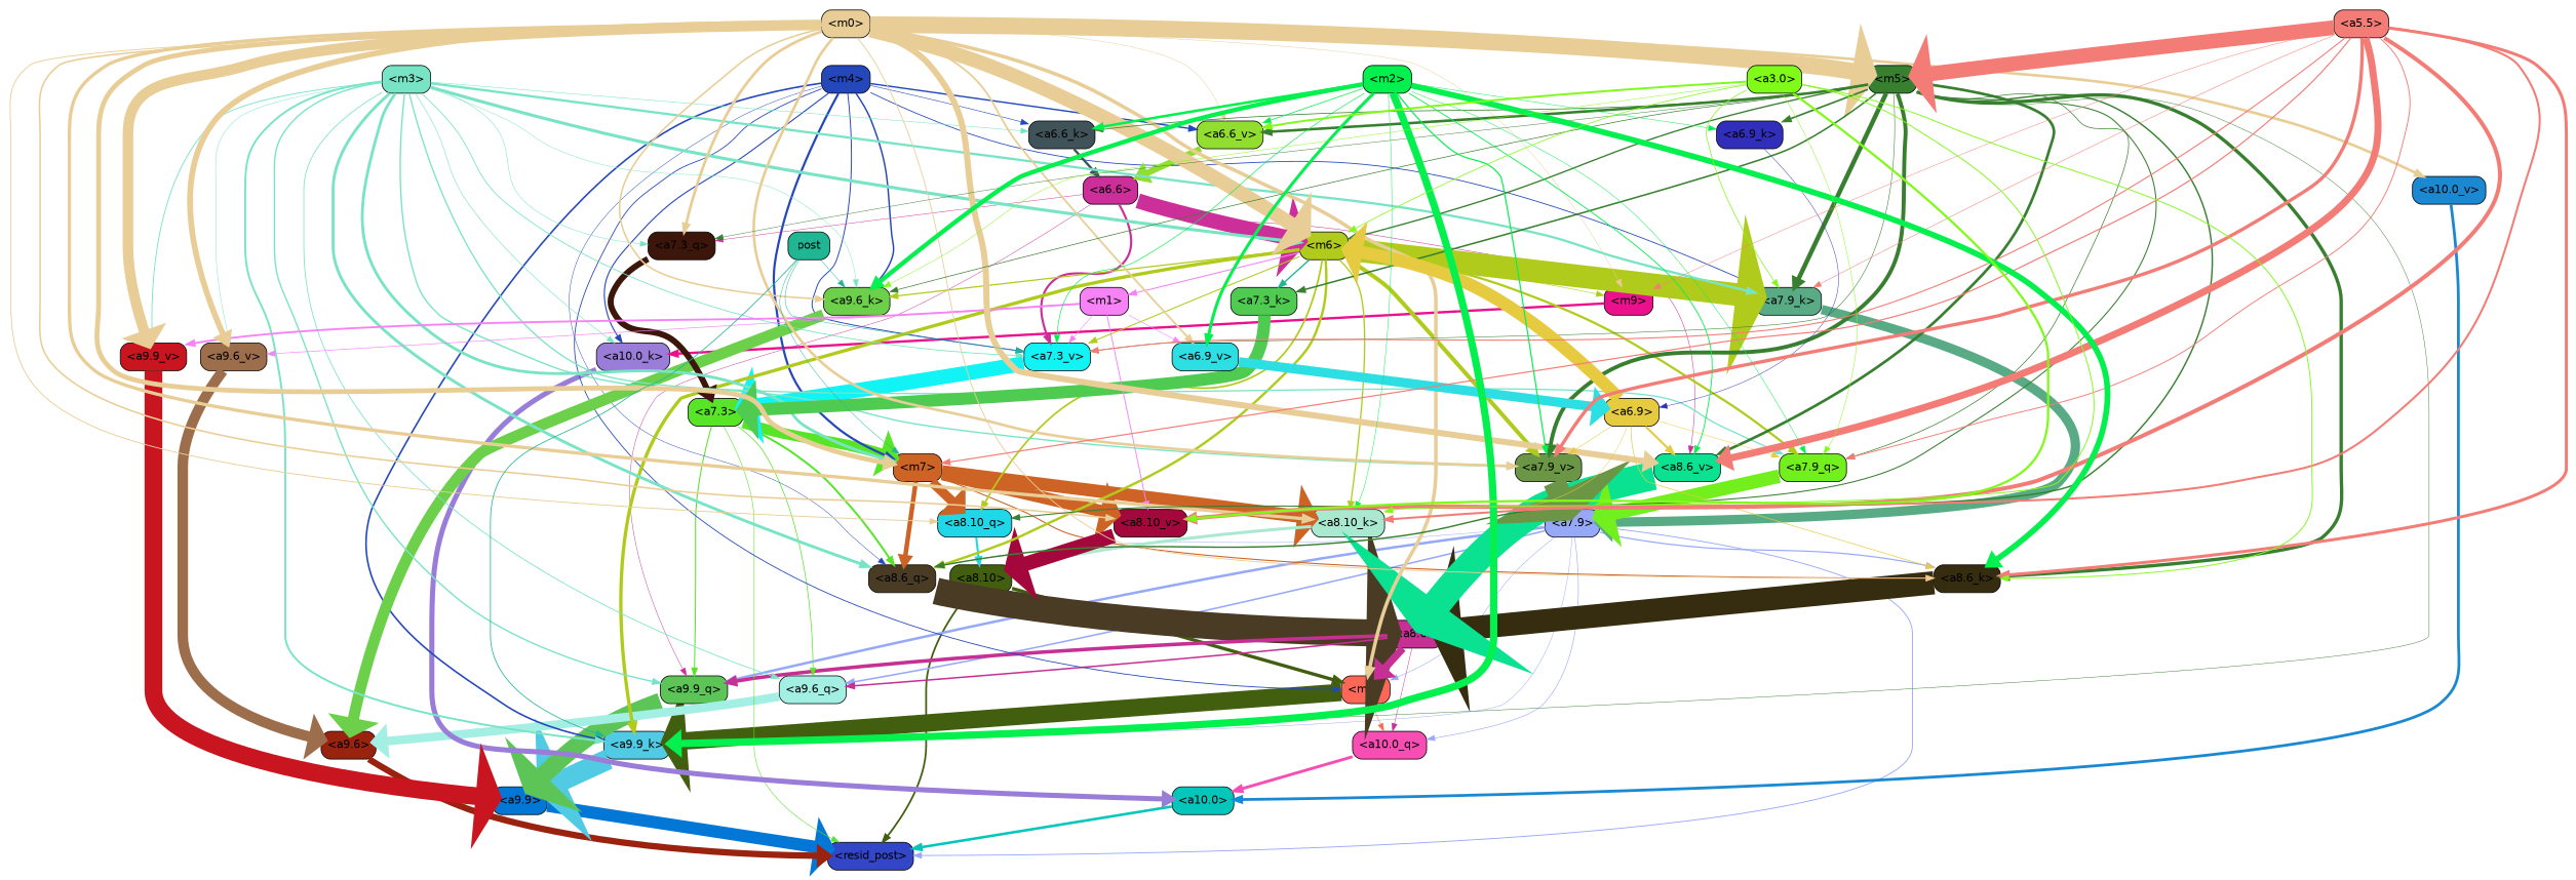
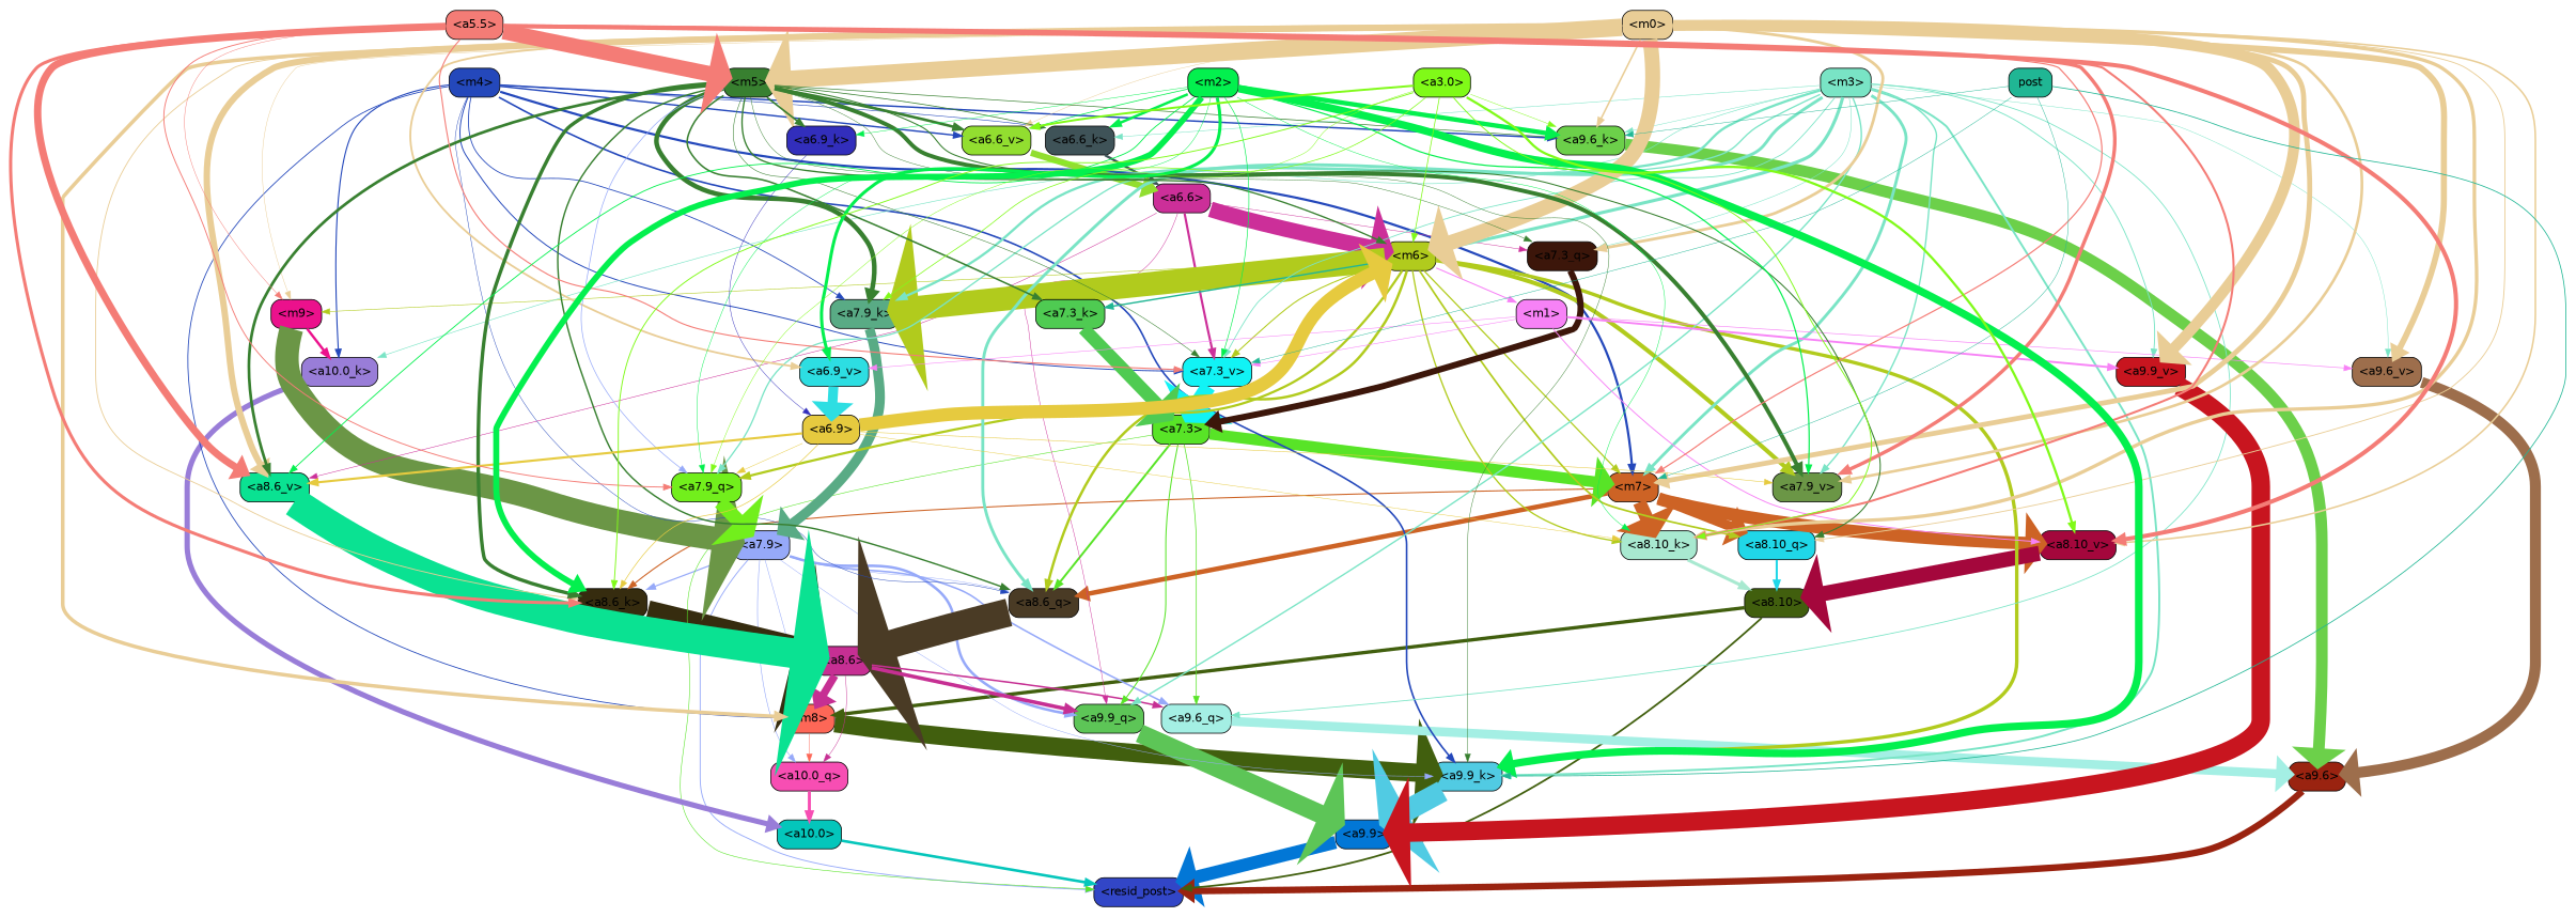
  strict digraph {
    splines=true
    node [color=black fontname=Helvetica shape=box style="filled, rounded"]
    edge [color="#e9cd96" penwidth=0.6]
    "<a10.0>" [fillcolor="#04c6bb"]
    "<resid_post>" [fillcolor="#3246c7"]
    "<a9.9>" [fillcolor="#0277d6"]
    "<a9.6>" [fillcolor="#9a2310"]
    "<a8.10>" [fillcolor="#415f0e"]
    "<m8>" [fillcolor="#fd6757"]
    "<a10.0_q>" [fillcolor="#f74eb3"]
    "<a9.9_k>" [fillcolor="#51cbe3"]
    "<a9.9_q>" [fillcolor="#5dc557"]
    "<a7.9>" [fillcolor="#96a9f9"]
    "<a9.6_q>" [fillcolor="#a4efe4"]
    "<a8.6_q>" [fillcolor="#4a3b25"]
    "<a8.6_k>" [fillcolor="#362c0f"]
    "<a8.6>" [fillcolor="#c62f93"]
    "<m7>" [fillcolor="#cd6325"]
    "<a8.10_q>" [fillcolor="#20d7e8"]
    "<a8.10_k>" [fillcolor="#a8e9d0"]
    "<a8.10_v>" [fillcolor="#a4073c"]
    "<a7.3>" [fillcolor="#58e427"]
    "<a10.0_k>" [fillcolor="#997dd8"]
-   "<a10.0_v>" [fillcolor="#1b89d2"]
    "<m9>" [fillcolor="#eb118c"]
    "<m4>" [fillcolor="#2448bb"]
    "<a9.6_k>" [fillcolor="#6cd04a"]
    "<a7.9_k>" [fillcolor="#59ab85"]
    "<a7.3_v>" [fillcolor="#11f3f5"]
    "<a6.6_k>" [fillcolor="#3f5358"]
    "<a6.6_v>" [fillcolor="#92de30"]
    "<a6.6>" [fillcolor="#cc2f99"]
    "<m6>" [fillcolor="#b1cb1d"]
    "<a7.3_q>" [fillcolor="#3c160a"]
    "<a8.6_v>" [fillcolor="#0ae292"]
    "<m3>" [fillcolor="#79e4c5"]
    "<a9.9_v>" [fillcolor="#c8151f"]
    "<a9.6_v>" [fillcolor="#9d6e4c"]
    "<a7.9_q>" [fillcolor="#72ef1c"]
    "<a7.9_v>" [fillcolor="#6b9646"]
    "<a7.3_k>" [fillcolor="#4fcb52"]
    "<m1>" [fillcolor="#f782f6"]
    "<m0>" [fillcolor="#e9cd96"]
    "<m5>" [fillcolor="#388030"]
    "<a6.9_v>" [fillcolor="#2ddee2"]
    "<a6.9_k>" [fillcolor="#322ebc"]
    "<a6.9>" [fillcolor="#e6ca3f"]
    "<a5.5>" [fillcolor="#f47c76"]
    "<m2>" [fillcolor="#03f04e"]
    n47 [fillcolor="#20b694" label=post]
    "<a3.0>" [fillcolor="#80fa18"]
    "<a10.0>" -> "<resid_post>" [color="#04c6bb" penwidth=3.4253244400024414]
    "<a9.9>" -> "<resid_post>" [color="#0277d6" penwidth=16.05378818511963]
    "<a9.6>" -> "<resid_post>" [color="#9a2310" penwidth=8.33797836303711]
    "<a8.10>" -> "<resid_post>" [color="#415f0e" penwidth=2.3390636444091797]
    "<a8.10>" -> "<m8>" [color="#415f0e" penwidth=4.388927459716797]
    "<m8>" -> "<a10.0_q>" [color="#fd6757"]
    "<m8>" -> "<a9.9_k>" [color="#415f0e" penwidth=22.67278480529785]
    "<a10.0_q>" -> "<a10.0>" [color="#f74eb3" penwidth=3.861766815185547]
    "<a9.9_k>" -> "<a9.9>" [color="#51cbe3" penwidth=26.641464233398438]
    "<a9.9_q>" -> "<a9.9>" [color="#5dc557" penwidth=23.20368194580078]
    "<a7.9>" -> "<resid_post>" [color="#96a9f9" penwidth=1.1926651000976562]
    "<a7.9>" -> "<m8>" [color="#96a9f9" penwidth=0.6738662719726562]
    "<a7.9>" -> "<a10.0_q>" [color="#96a9f9" penwidth=0.7811813354492188]
    "<a7.9>" -> "<a9.9_k>" [color="#96a9f9"]
    "<a7.9>" -> "<a9.9_q>" [color="#96a9f9" penwidth=3.33896541595459]
    "<a7.9>" -> "<a9.6_q>" [color="#96a9f9" penwidth=2.0531044006347656]
    "<a7.9>" -> "<a8.6_q>" [color="#96a9f9"]
    "<a7.9>" -> "<a8.6_k>" [color="#96a9f9" penwidth=1.5751152038574219]
    "<a9.6_q>" -> "<a9.6>" [color="#a4efe4" penwidth=11.181507110595703]
    "<a8.6_q>" -> "<a8.6>" [color="#4a3b25" penwidth=34.91962909698486]
    "<a8.6_k>" -> "<a8.6>" [color="#362c0f" penwidth=30.12779998779297]
    "<a8.6>" -> "<m8>" [color="#c62f93" penwidth=9.616483688354492]
    "<a8.6>" -> "<a10.0_q>" [color="#c62f93"]
    "<a8.6>" -> "<a9.9_q>" [color="#c62f93" penwidth=4.681654930114746]
    "<a8.6>" -> "<a9.6_q>" [color="#c62f93" penwidth=2.0046749114990234]
    "<m7>" -> "<a8.6_q>" [color="#cd6325" penwidth=5.949329376220703]
    "<m7>" -> "<a8.6_k>" [color="#cd6325" penwidth=1.4160232543945312]
    "<m7>" -> "<a8.10_q>" [color="#cd6325" penwidth=12.189899444580078]
    "<m7>" -> "<a8.10_k>" [color="#cd6325" penwidth=16.634174346923828]
    "<m7>" -> "<a8.10_v>" [color="#cd6325" penwidth=15.893604278564453]
    "<a8.10_q>" -> "<a8.10>" [color="#20d7e8" penwidth=2.6974411010742188]
    "<a8.10_k>" -> "<a8.10>" [color="#a8e9d0" penwidth=3.9815139770507812]
    "<a8.10_v>" -> "<a8.10>" [color="#a4073c" penwidth=18.80433464050293]
    "<a7.3>" -> "<resid_post>" [color="#58e427" penwidth=0.7339706420898438]
    "<a7.3>" -> "<a9.9_q>" [color="#58e427" penwidth=1.3609809875488281]
    "<a7.3>" -> "<a9.6_q>" [color="#58e427" penwidth=0.9587650299072266]
    "<a7.3>" -> "<a8.6_q>" [color="#58e427" penwidth=2.597522735595703]
    "<a7.3>" -> "<m7>" [color="#58e427" penwidth=13.925512313842773]
    "<a10.0_k>" -> "<a10.0>" [color="#997dd8" penwidth=6.691814422607422]
-   "<a10.0_v>" -> "<a10.0>" [color="#1b89d2" penwidth=3.703948974609375]
    "<m9>" -> "<a10.0_k>" [color="#eb118c" penwidth=3.1536026000976562]
    "<m4>" -> "<m8>" [color="#2448bb" penwidth=1.1121444702148438]
    "<m4>" -> "<a9.9_k>" [color="#2448bb" penwidth=2.1296005249023438]
    "<m4>" -> "<a8.6_q>" [color="#2448bb" penwidth=0.6086311340332031]
    "<m4>" -> "<m7>" [color="#2448bb" penwidth=2.9153175354003906]
    "<m4>" -> "<a10.0_k>" [color="#2448bb" penwidth=1.4532089233398438]
    "<m4>" -> "<a9.6_k>" [color="#2448bb" penwidth=1.93524169921875]
    "<m4>" -> "<a7.9_k>" [color="#2448bb" penwidth=1.0983266830444336]
    "<m4>" -> "<a7.3_v>" [color="#2448bb" penwidth=1.2746734619140625]
    "<m4>" -> "<a6.6_k>" [color="#2448bb" penwidth=0.7470474243164062]
    "<m4>" -> "<a6.6_v>" [color="#2448bb" penwidth=1.873147964477539]
    "<a9.6_k>" -> "<a9.6>" [color="#6cd04a" penwidth=14.532459259033203]
    "<a7.9_k>" -> "<a7.9>" [color="#59ab85" penwidth=12.17039680480957]
    "<a7.3_v>" -> "<a7.3>" [color="#11f3f5" penwidth=19.01776695251465]
    "<a6.6_k>" -> "<a6.6>" [color="#3f5358" penwidth=3.0834922790527344]
    "<a6.6_v>" -> "<a6.6>" [color="#92de30" penwidth=8.061713218688965]
    "<a6.6>" -> "<a9.9_q>" [color="#cc2f99"]
    "<a6.6>" -> "<a7.3_v>" [color="#cc2f99" penwidth=2.8381996154785156]
    "<a6.6>" -> "<m6>" [color="#cc2f99" penwidth=19.58005142211914]
    "<a6.6>" -> "<a7.3_q>" [color="#cc2f99"]
    "<a6.6>" -> "<a8.6_v>" [color="#cc2f99" penwidth=0.6731643676757812]
    "<m6>" -> "<a9.9_k>" [color="#b1cb1d" penwidth=4.405937194824219]
    "<m6>" -> "<a8.6_q>" [color="#b1cb1d" penwidth=3.241657257080078]
    "<m6>" -> "<a8.10_q>" [color="#b1cb1d" penwidth=2.2618331909179688]
    "<m6>" -> "<a8.10_k>" [color="#b1cb1d" penwidth=1.733642578125]
    "<m6>" -> "<m9>" [color="#b1cb1d" penwidth=0.7276992797851562]
-   "<m6>" -> "<a9.6_k>" [color="#b1cb1d" penwidth=1.6540985107421875]
+   "<m6>" -> "<m7>" [color="#b1cb1d" penwidth=1.6540985107421875]
    "<m6>" -> "<a7.9_k>" [color="#b1cb1d" penwidth=29.52049446105957]
    "<m6>" -> "<a7.3_v>" [color="#b1cb1d" penwidth=1.3778877258300781]
    "<m6>" -> "<a7.9_q>" [color="#b1cb1d" penwidth=2.9651412963867188]
    "<m6>" -> "<a7.9_v>" [color="#b1cb1d" penwidth=5.381137847900391]
    "<m6>" -> "<a7.3_k>" [color="#20b694" penwidth=1.8433246612548828]
    "<m6>" -> "<m1>" [color="#f782f6" penwidth=1.3794612884521484]
    "<a7.3_q>" -> "<a7.3>" [color="#3c160a" penwidth=7.866306304931641]
    "<a8.6_v>" -> "<a8.6>" [color="#0ae292" penwidth=37.04597568511963]
    "<m3>" -> "<a9.9_k>" [color="#79e4c5" penwidth=2.538074493408203]
    "<m3>" -> "<a9.9_q>" [color="#79e4c5" penwidth=1.8098411560058594]
    "<m3>" -> "<a9.6_q>" [color="#79e4c5" penwidth=1.0731983184814453]
    "<m3>" -> "<a8.6_q>" [color="#79e4c5" penwidth=3.8069801330566406]
    "<m3>" -> "<m7>" [color="#79e4c5" penwidth=3.7463531494140625]
    "<m3>" -> "<a10.0_k>" [color="#79e4c5" penwidth=0.8012542724609375]
    "<m3>" -> "<a9.6_k>" [color="#79e4c5"]
    "<m3>" -> "<a7.9_k>" [color="#79e4c5" penwidth=3.0535898208618164]
    "<m3>" -> "<a7.3_v>" [color="#79e4c5" penwidth=1.0946578979492188]
    "<m3>" -> "<a6.6_k>" [color="#79e4c5" penwidth=0.6740627288818359]
    "<m3>" -> "<m6>" [color="#79e4c5" penwidth=4.0873308181762695]
    "<m3>" -> "<a7.3_q>" [color="#79e4c5" penwidth=0.6810226440429688]
    "<m3>" -> "<a9.9_v>" [color="#79e4c5" penwidth=1.1908531188964844]
    "<m3>" -> "<a9.6_v>" [color="#79e4c5"]
    "<m3>" -> "<a7.9_q>" [color="#79e4c5" penwidth=1.7077007293701172]
    "<m3>" -> "<a7.9_v>" [color="#79e4c5" penwidth=1.8027725219726562]
    "<a9.9_v>" -> "<a9.9>" [color="#c8151f" penwidth=23.02225112915039]
    "<a9.6_v>" -> "<a9.6>" [color="#9d6e4c" penwidth=13.634431838989258]
    "<a7.9_q>" -> "<a7.9>" [color="#72ef1c" penwidth=17.651885986328125]
-   "<a7.9_v>" -> "<a7.9>" [color="#6b9646" penwidth=29.394658088684082]
+   "<m9>" -> "<a7.9>" [color="#6b9646" penwidth=29.394658088684082]
    "<a7.3_k>" -> "<a7.3>" [color="#4fcb52" penwidth=16.016246795654297]
    "<m1>" -> "<a8.10_v>" [color="#f782f6" penwidth=1.2231903076171875]
    "<m1>" -> "<a7.3_v>" [color="#f782f6" penwidth=0.7203178405761719]
    "<m1>" -> "<a9.9_v>" [color="#f782f6" penwidth=2.484710693359375]
    "<m1>" -> "<a9.6_v>" [color="#f782f6" penwidth=0.8296928405761719]
    "<m1>" -> "<a6.9_v>" [color="#f782f6" penwidth=0.7137031555175781]
    "<m0>" -> "<m8>" [penwidth=4.624839782714844]
    "<m0>" -> "<a8.6_k>" [penwidth=1.1486854553222656]
    "<m0>" -> "<m7>" [penwidth=6.283721923828125]
    "<m0>" -> "<a8.10_q>" [penwidth=1.1731605529785156]
    "<m0>" -> "<a8.10_k>" [penwidth=4.350425720214844]
    "<m0>" -> "<a8.10_v>" [penwidth=2.0526657104492188]
-   "<m0>" -> "<a10.0_v>" [penwidth=3.520832061767578]
    "<m0>" -> "<m9>"
    "<m0>" -> "<a9.6_k>" [penwidth=2.0742149353027344]
    "<m0>" -> "<a6.6_v>"
    "<m0>" -> "<m6>" [penwidth=18.578011751174927]
    "<m0>" -> "<a7.3_q>" [penwidth=3.6216583251953125]
    "<m0>" -> "<a8.6_v>" [penwidth=7.951751708984375]
    "<m0>" -> "<a9.9_v>" [penwidth=13.6649169921875]
    "<m0>" -> "<a9.6_v>" [penwidth=7.575786590576172]
    "<m0>" -> "<a7.9_v>" [penwidth=3.447589874267578]
    "<m0>" -> "<m5>" [penwidth=21.776307940483093]
    "<m0>" -> "<a6.9_v>" [penwidth=2.383556365966797]
    "<m5>" -> "<a9.9_k>" [color="#388030"]
    "<m5>" -> "<a8.6_q>" [color="#388030" penwidth=1.8975334167480469]
    "<m5>" -> "<a8.6_k>" [color="#388030" penwidth=4.4348602294921875]
    "<m5>" -> "<a8.10_q>" [color="#388030" penwidth=1.3886604309082031]
    "<m5>" -> "<a9.6_k>" [color="#388030" penwidth=0.9087238311767578]
    "<m5>" -> "<a7.9_k>" [color="#388030" penwidth=5.895898818969727]
    "<m5>" -> "<a7.3_v>" [color="#388030" penwidth=0.7120857238769531]
    "<m5>" -> "<a6.6_k>" [color="#388030" penwidth=1.00042724609375]
    "<m5>" -> "<a6.6_v>" [color="#388030" penwidth=3.4290390014648438]
    "<m5>" -> "<m6>" [color="#388030" penwidth=1.7808427810668945]
    "<m5>" -> "<a7.3_q>" [color="#388030" penwidth=0.6050910949707031]
    "<m5>" -> "<a8.6_v>" [color="#388030" penwidth=3.547332763671875]
-   "<m5>" -> "<a7.9_q>" [color="#388030" penwidth=0.9239292144775391]
+   "<m5>" -> "<a7.9_q>" [color="#96a9f9" penwidth=0.9239292144775391]
    "<m5>" -> "<a7.9_v>" [color="#388030" penwidth=5.163473129272461]
    "<m5>" -> "<a7.3_k>" [color="#388030" penwidth=2.047999382019043]
    "<m5>" -> "<a6.9_k>" [color="#388030" penwidth=2.202533721923828]
    "<a6.9_v>" -> "<a6.9>" [color="#2ddee2" penwidth=12.179949760437012]
    "<a6.9_k>" -> "<a6.9>" [color="#322ebc"]
    "<a6.9>" -> "<a8.6_k>" [color="#e6ca3f" penwidth=0.8667373657226562]
    "<a6.9>" -> "<a8.10_k>" [color="#e6ca3f"]
    "<a6.9>" -> "<m6>" [color="#e6ca3f" penwidth=16.39166831970215]
    "<a6.9>" -> "<a8.6_v>" [color="#e6ca3f" penwidth=2.8011817932128906]
    "<a6.9>" -> "<a7.9_q>" [color="#e6ca3f"]
    "<a6.9>" -> "<a7.9_v>" [color="#e6ca3f" penwidth=0.6784553527832031]
    "<a5.5>" -> "<a8.6_k>" [color="#f47c76" penwidth=3.9810218811035156]
    "<a5.5>" -> "<m7>" [color="#f47c76" penwidth=1.5525360107421875]
    "<a5.5>" -> "<a8.10_k>" [color="#f47c76" penwidth=2.6749038696289062]
    "<a5.5>" -> "<a8.10_v>" [color="#f47c76" penwidth=5.2978057861328125]
    "<a5.5>" -> "<m9>" [color="#f47c76"]
-   "<a5.5>" -> "<a7.9_k>" [color="#f47c76" penwidth=0.6708955764770508]
    "<a5.5>" -> "<a7.3_v>" [color="#f47c76" penwidth=1.4417800903320312]
    "<a5.5>" -> "<a8.6_v>" [color="#f47c76" penwidth=9.177913665771484]
    "<a5.5>" -> "<a7.9_q>" [color="#f47c76" penwidth=1.22930908203125]
    "<a5.5>" -> "<a7.9_v>" [color="#f47c76" penwidth=4.432796478271484]
    "<a5.5>" -> "<m5>" [color="#f47c76" penwidth=19.247835159301758]
    "<m2>" -> "<a9.9_k>" [color="#03f04e" penwidth=9.546476364135742]
    "<m2>" -> "<a8.6_k>" [color="#03f04e" penwidth=7.5130767822265625]
    "<m2>" -> "<a8.10_k>" [color="#03f04e"]
    "<m2>" -> "<a9.6_k>" [color="#03f04e" penwidth=5.765581130981445]
    "<m2>" -> "<a7.3_v>" [color="#03f04e" penwidth=0.8394660949707031]
    "<m2>" -> "<a6.6_k>" [color="#03f04e" penwidth=3.2944984436035156]
    "<m2>" -> "<a6.6_v>" [color="#03f04e" penwidth=0.9880199432373047]
    "<m2>" -> "<a8.6_v>" [color="#03f04e" penwidth=1.1399917602539062]
    "<m2>" -> "<a7.9_q>" [color="#03f04e"]
    "<m2>" -> "<a7.9_v>" [color="#03f04e" penwidth=1.5795440673828125]
    "<m2>" -> "<a6.9_v>" [color="#03f04e" penwidth=3.973684310913086]
    "<m2>" -> "<a6.9_k>" [color="#03f04e"]
    n47 -> "<a9.9_k>" [color="#20b694" penwidth=1.044057846069336]
    n47 -> "<m7>" [color="#20b694"]
    n47 -> "<a9.6_k>" [color="#20b694"]
    n47 -> "<a7.3_v>" [color="#20b694"]
    "<a3.0>" -> "<a8.6_k>" [color="#80fa18" penwidth=1.2278594970703125]
    "<a3.0>" -> "<a8.10_k>" [color="#80fa18" penwidth=1.2375259399414062]
    "<a3.0>" -> "<a8.10_v>" [color="#80fa18" penwidth=2.9724464416503906]
    "<a3.0>" -> "<a9.6_k>" [color="#80fa18"]
    "<a3.0>" -> "<a7.9_k>" [color="#80fa18" penwidth=0.9558658599853516]
    "<a3.0>" -> "<a6.6_v>" [color="#80fa18" penwidth=2.5804481506347656]
    "<a3.0>" -> "<m6>" [color="#80fa18" penwidth=0.9893608093261719]
    "<a3.0>" -> "<a7.9_q>" [color="#80fa18"]
  }
